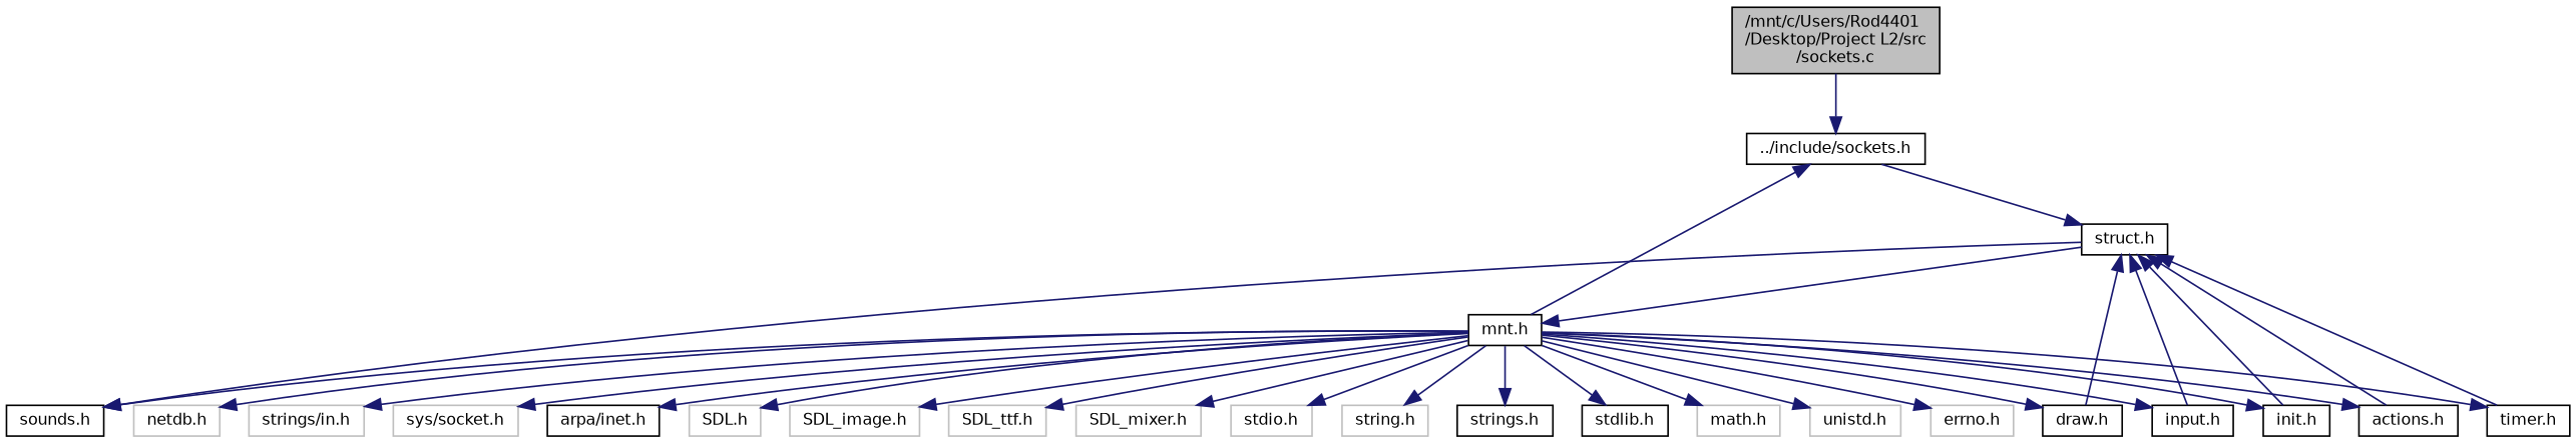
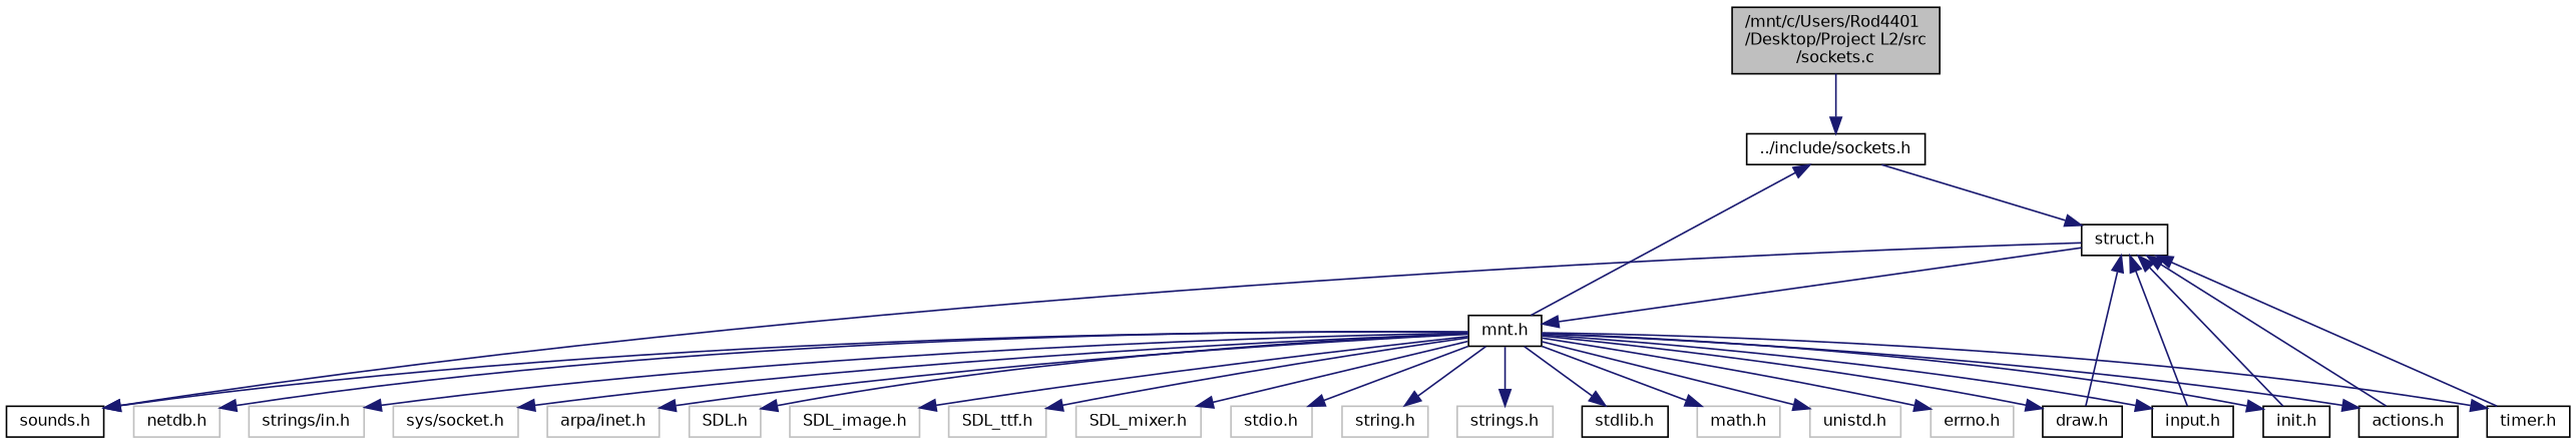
  digraph {
    node [color=grey75 fillcolor=white fontname=Helvetica fontsize=10 shape=record style=filled]
    edge [color=midnightblue fontname=Helvetica fontsize=10 labelfontname=Helvetica labelfontsize=10 style=solid]
    n1 [color=black fillcolor=grey75 fontcolor=black height=0.2 label="/mnt/c/Users/Rod4401\l/Desktop/Project L2/src\l/sockets.c" width=0.4]
    n2 [color=black height=0.2 label="../include/sockets.h" width=0.4]
    n3 [color=black height=0.2 label="struct.h" width=0.4]
    n4 [color=black height=0.2 label="mnt.h" width=0.4]
    n5 [color=black height=0.2 label="sounds.h" width=0.4]
    n6 [height=0.2 label="netdb.h" width=0.4]
    n7 [height=0.2 label="strings/in.h" width=0.4]
    n8 [height=0.2 label="sys/socket.h" width=0.4]
-   n9 [color=black height=0.2 label="arpa/inet.h" width=0.4]
+   n9 [height=0.2 label="arpa/inet.h" width=0.4]
    n10 [height=0.2 label="SDL.h" width=0.4]
    n11 [height=0.2 label="SDL_image.h" width=0.4]
    n12 [height=0.2 label="SDL_ttf.h" width=0.4]
    n13 [height=0.2 label="SDL_mixer.h" width=0.4]
    n14 [height=0.2 label="stdio.h" width=0.4]
    n15 [height=0.2 label="string.h" width=0.4]
-   n16 [color=black height=0.2 label="strings.h" width=0.4]
+   n16 [height=0.2 label="strings.h" width=0.4]
    n17 [color=black height=0.2 label="stdlib.h" width=0.4]
    n18 [height=0.2 label="math.h" width=0.4]
    n19 [height=0.2 label="unistd.h" width=0.4]
    n20 [height=0.2 label="errno.h" width=0.4]
    n21 [color=black height=0.2 label="draw.h" width=0.4]
    n22 [color=black height=0.2 label="input.h" width=0.4]
    n23 [color=black height=0.2 label="init.h" width=0.4]
    n24 [color=black height=0.2 label="actions.h" width=0.4]
    n25 [color=black height=0.2 label="timer.h" width=0.4]
    n1 -> n2
    n2 -> n3
    n3 -> n4
    n3 -> n5
    n4 -> n2
    n4 -> n5
    n4 -> n6
    n4 -> n7
    n4 -> n8
    n4 -> n9
    n4 -> n10
    n4 -> n11
    n4 -> n12
    n4 -> n13
    n4 -> n14
    n4 -> n15
    n4 -> n16
    n4 -> n17
    n4 -> n18
    n4 -> n19
    n4 -> n20
    n4 -> n21
    n4 -> n22
    n4 -> n23
    n4 -> n24
    n4 -> n25
    n21 -> n3
    n22 -> n3
    n23 -> n3
    n24 -> n3
    n25 -> n3
  }
